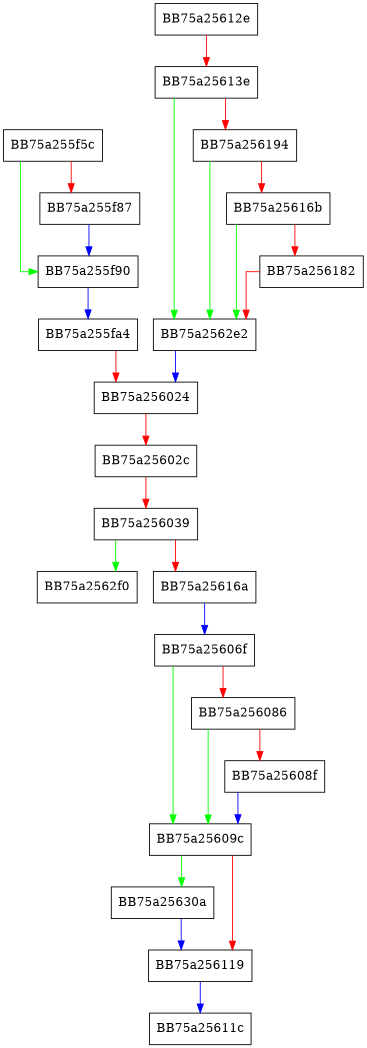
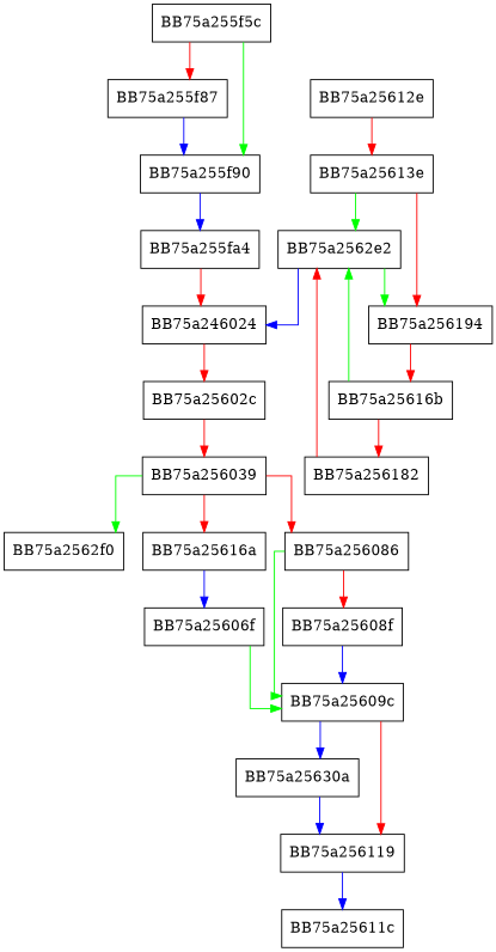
  digraph {
    splines=ortho
    node [shape=box]
    edge [color=red]
    BB75a255f5c
    BB75a255f90
    BB75a255f87
    BB75a255fa4
-   BB75a256024
+   BB75a256024 [label=BB75a246024]
    BB75a25612e
    BB75a25613e
    BB75a25602c
    BB75a2562e2
    n10 [label=BB75a256194]
    BB75a256039
    BB75a2562f0
    n13 [label=BB75a25616a]
    BB75a25606f
    BB75a25609c
    BB75a256086
    BB75a25630a
    BB75a256119
    BB75a25608f
    BB75a25611c
    BB75a25616b
    BB75a256182
    BB75a255f5c -> BB75a255f90 [color=green]
    BB75a255f5c -> BB75a255f87
    BB75a255f90 -> BB75a255fa4 [color=blue]
    BB75a255f87 -> BB75a255f90 [color=blue]
    BB75a255fa4 -> BB75a256024
    BB75a256024 -> BB75a25602c
    BB75a25612e -> BB75a25613e
    BB75a25613e -> BB75a2562e2 [color=green]
    BB75a25613e -> n10
    BB75a25602c -> BB75a256039
    BB75a2562e2 -> BB75a256024 [color=blue]
-   n10 -> BB75a2562e2 [color=green]
+   BB75a2562e2 -> n10 [color=green]
    n10 -> BB75a25616b
    BB75a256039 -> BB75a2562f0 [color=green]
    BB75a256039 -> n13
    n13 -> BB75a25606f [color=blue]
    BB75a25606f -> BB75a25609c [color=green]
-   BB75a25606f -> BB75a256086
-   BB75a25609c -> BB75a25630a [color=green]
+   BB75a256039 -> BB75a256086
+   BB75a25609c -> BB75a25630a [color=blue]
    BB75a25609c -> BB75a256119
    BB75a256086 -> BB75a25609c [color=green]
    BB75a256086 -> BB75a25608f
    BB75a25630a -> BB75a256119 [color=blue]
    BB75a256119 -> BB75a25611c [color=blue]
    BB75a25608f -> BB75a25609c [color=blue]
    BB75a25616b -> BB75a2562e2 [color=green]
    BB75a25616b -> BB75a256182
    BB75a256182 -> BB75a2562e2
  }
